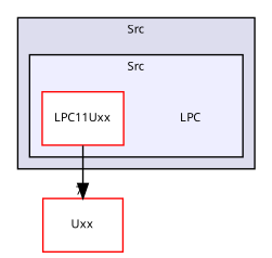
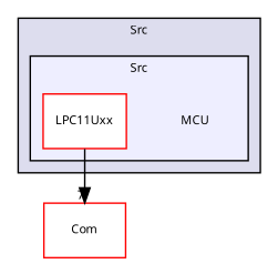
  digraph {
    compound=true
    fontname="Noto Sans"
    node [fontname="Noto Sans" fontsize=8 shape=box color=red fillcolor=white style=filled]
-   n1 [label=LPC shape=plaintext color="" fillcolor="" style=""]
+   n1 [label=MCU shape=plaintext color="" fillcolor="" style=""]
    n2 [label=LPC11Uxx]
-   n3 [label=Uxx]
+   n3 [label=Com]
    subgraph cluster_1 {
      bgcolor="#ddddee"
      fontsize=8
      label=Src
      pencolor=black
      subgraph cluster_2 {
        bgcolor="#eeeeff"
        fontsize=8
        pencolor=black
        n1
        n2
      }
    }
    n2 -> n3 [headlabel=7 labeldistance=1.5 labelfontname=Sans labelfontsize=8 fontname="Noto Sans"]
  }
